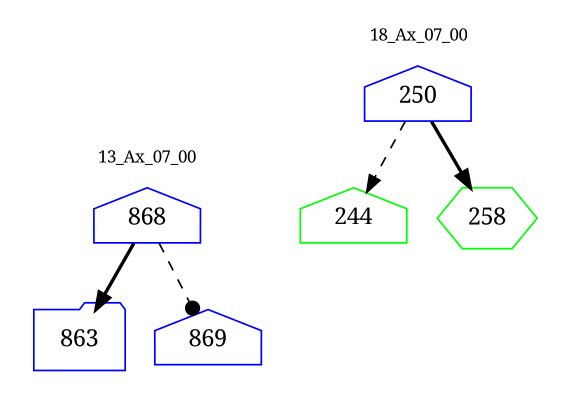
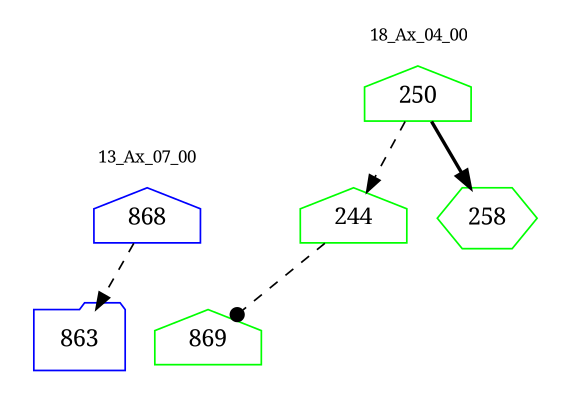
  digraph {
    fontname="Noto Serif"
    node [color=blue fontname="Noto Serif" shape=house]
    edge [arrowhead=normal color=black fontname="Noto Serif" style=bold]
    n1 [label=868]
    n2 [label=863 shape=folder]
-   n3 [label=869]
-   n4 [label=250]
+   n3 [color=green label=869]
+   n4 [color=green label=250]
    n5 [color=green label=244]
    n6 [color=green label=258 shape=hexagon]
    subgraph cluster_1 {
      color=white
      fontsize=10
      label="13_Ax_07_00"
      n1
      n2
      n3
    }
    subgraph cluster_2 {
      color=white
      fontsize=10
-     label="18_Ax_07_00"
+     label="18_Ax_04_00"
      n4
      n5
      n6
    }
-   n1 -> n2
-   n1 -> n3 [arrowhead=dot style=dashed]
+   n1 -> n2 [style=dashed]
+   n5 -> n3 [arrowhead=dot style=dashed]
    n4 -> n5 [style=dashed]
    n4 -> n6
  }
